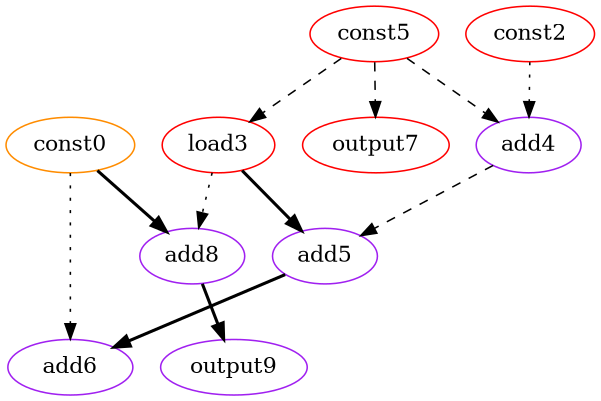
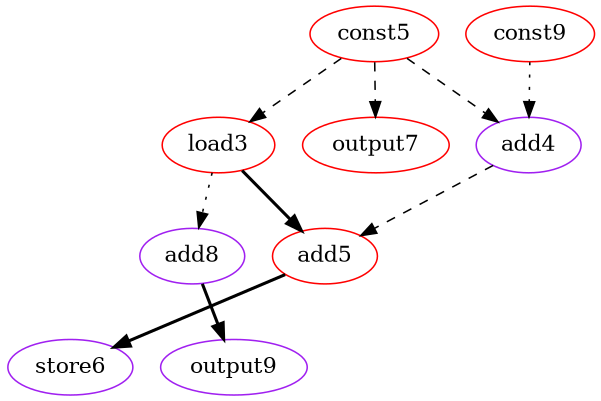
  digraph {
    node [color=purple opcode=const]
    edge [operand=0 style=bold]
-   const0 [color=darkorange]
-   store6 [opcode=store label=add6]
+   store6 [opcode=store]
    add8 [opcode=add]
    output9 [opcode=output]
    n5 [color=red label=const5]
    load3 [color=red opcode=load]
    add4 [opcode=add]
    output7 [color=red opcode=output]
-   add5 [opcode=add]
-   const2 [color=red]
-   const0 -> store6 [style=dotted]
-   const0 -> add8
+   add5 [color=red opcode=add]
+   const2 [color=red label=const9]
    add8 -> output9
    n5 -> load3 [style=dashed]
    n5 -> add4 [style=dashed]
    n5 -> output7 [style=dashed]
    load3 -> add8 [operand=1 style=dotted]
    load3 -> add5
    add4 -> add5 [operand=1 style=dashed]
    add5 -> store6 [operand=1]
    const2 -> add4 [operand=1 style=dotted]
  }
